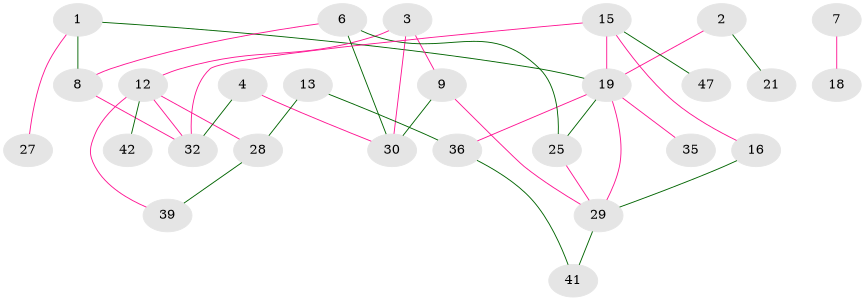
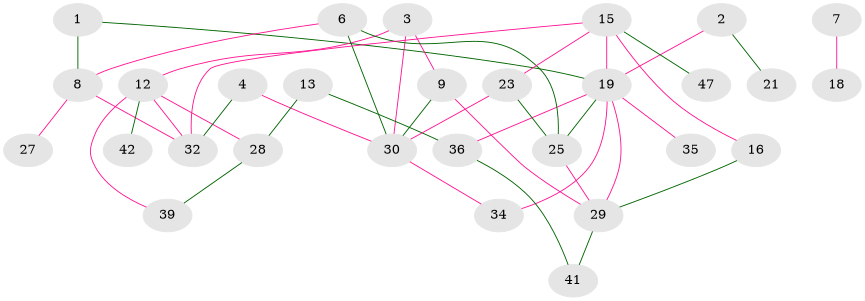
  graph {
    node [color=gray90 style=filled]
    edge [color=deeppink weight=1.0]
    1
    8
    19
    27
    32
    25
    29
    36
+   34
    35
    2
    21
    3
    9
    12
    30
    39
    28
    42
    4
    6
    7
    18
    41
    13
    15
    16
+   23
    n29 [label=47]
    1 -- 8 [color=darkgreen]
    1 -- 19 [color=darkgreen]
-   1 -- 27
+   8 -- 27
    8 -- 32
    19 -- 25 [color=darkgreen]
    19 -- 29
    19 -- 36 [weight=2.0]
+   19 -- 34 [weight=2.0]
    19 -- 35
    25 -- 29
    29 -- 41 [color=darkgreen]
    36 -- 41 [color=darkgreen]
    2 -- 19
    2 -- 21 [color=darkgreen]
    3 -- 9
    3 -- 12
    3 -- 30
    9 -- 29
    9 -- 30 [color=darkgreen]
    12 -- 32
    12 -- 39
    12 -- 28 [weight=2.0]
    12 -- 42 [color=darkgreen]
+   30 -- 34
    28 -- 39 [color=darkgreen]
    4 -- 32 [color=darkgreen]
    4 -- 30
    6 -- 8
    6 -- 25 [color=darkgreen]
    6 -- 30 [color=darkgreen]
    7 -- 18
    13 -- 36 [color=darkgreen]
    13 -- 28 [color=darkgreen]
    15 -- 19
    15 -- 32
    15 -- 16
+   15 -- 23
    15 -- n29 [color=darkgreen]
    16 -- 29 [color=darkgreen]
+   23 -- 25 [color=darkgreen]
+   23 -- 30
  }
